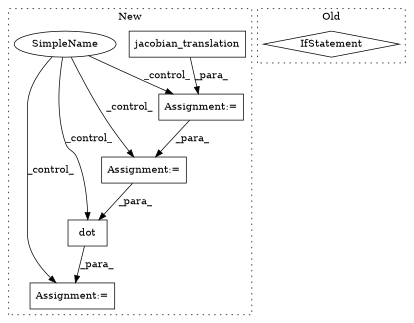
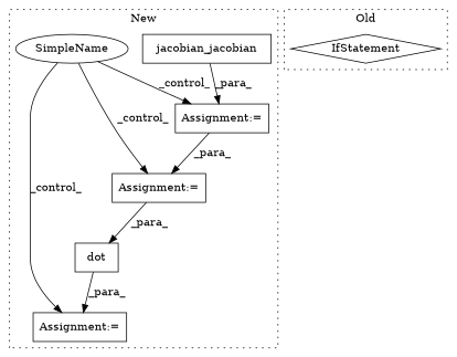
  digraph {
    node [a=7 l=1 shape=box]
-   n1 [a=32 l="21,1" label=jacobian_translation s="18383,18421"]
+   n1 [a=32 l="21,1" label=jacobian_jacobian s="18383,18421"]
    n2 [label="Assignment:=" s=18530]
    n3 [a=42 label=SimpleName shape=ellipse l=""]
    n4 [label="Assignment:=" s=18591]
    n5 [a=32 l="4,1" label=dot s="18598,18628"]
    n6 [label="Assignment:=" s=18371]
    n7 [a=25 l="4,2" label=IfStatement s="15566,15599" shape=diamond]
    subgraph cluster_1 {
      label=New
      style=dotted
      n1
      n2
      n3
      n4
      n5
      n6
    }
    subgraph cluster_2 {
      label=Old
      style=dotted
      n7
    }
    n1 -> n6 [label=_para_]
    n2 -> n5 [label=_para_]
    n3 -> n2 [label=_control_]
    n3 -> n4 [label=_control_]
-   n3 -> n5 [label=_control_]
    n3 -> n6 [label=_control_]
    n5 -> n4 [label=_para_]
    n6 -> n2 [label=_para_]
  }
